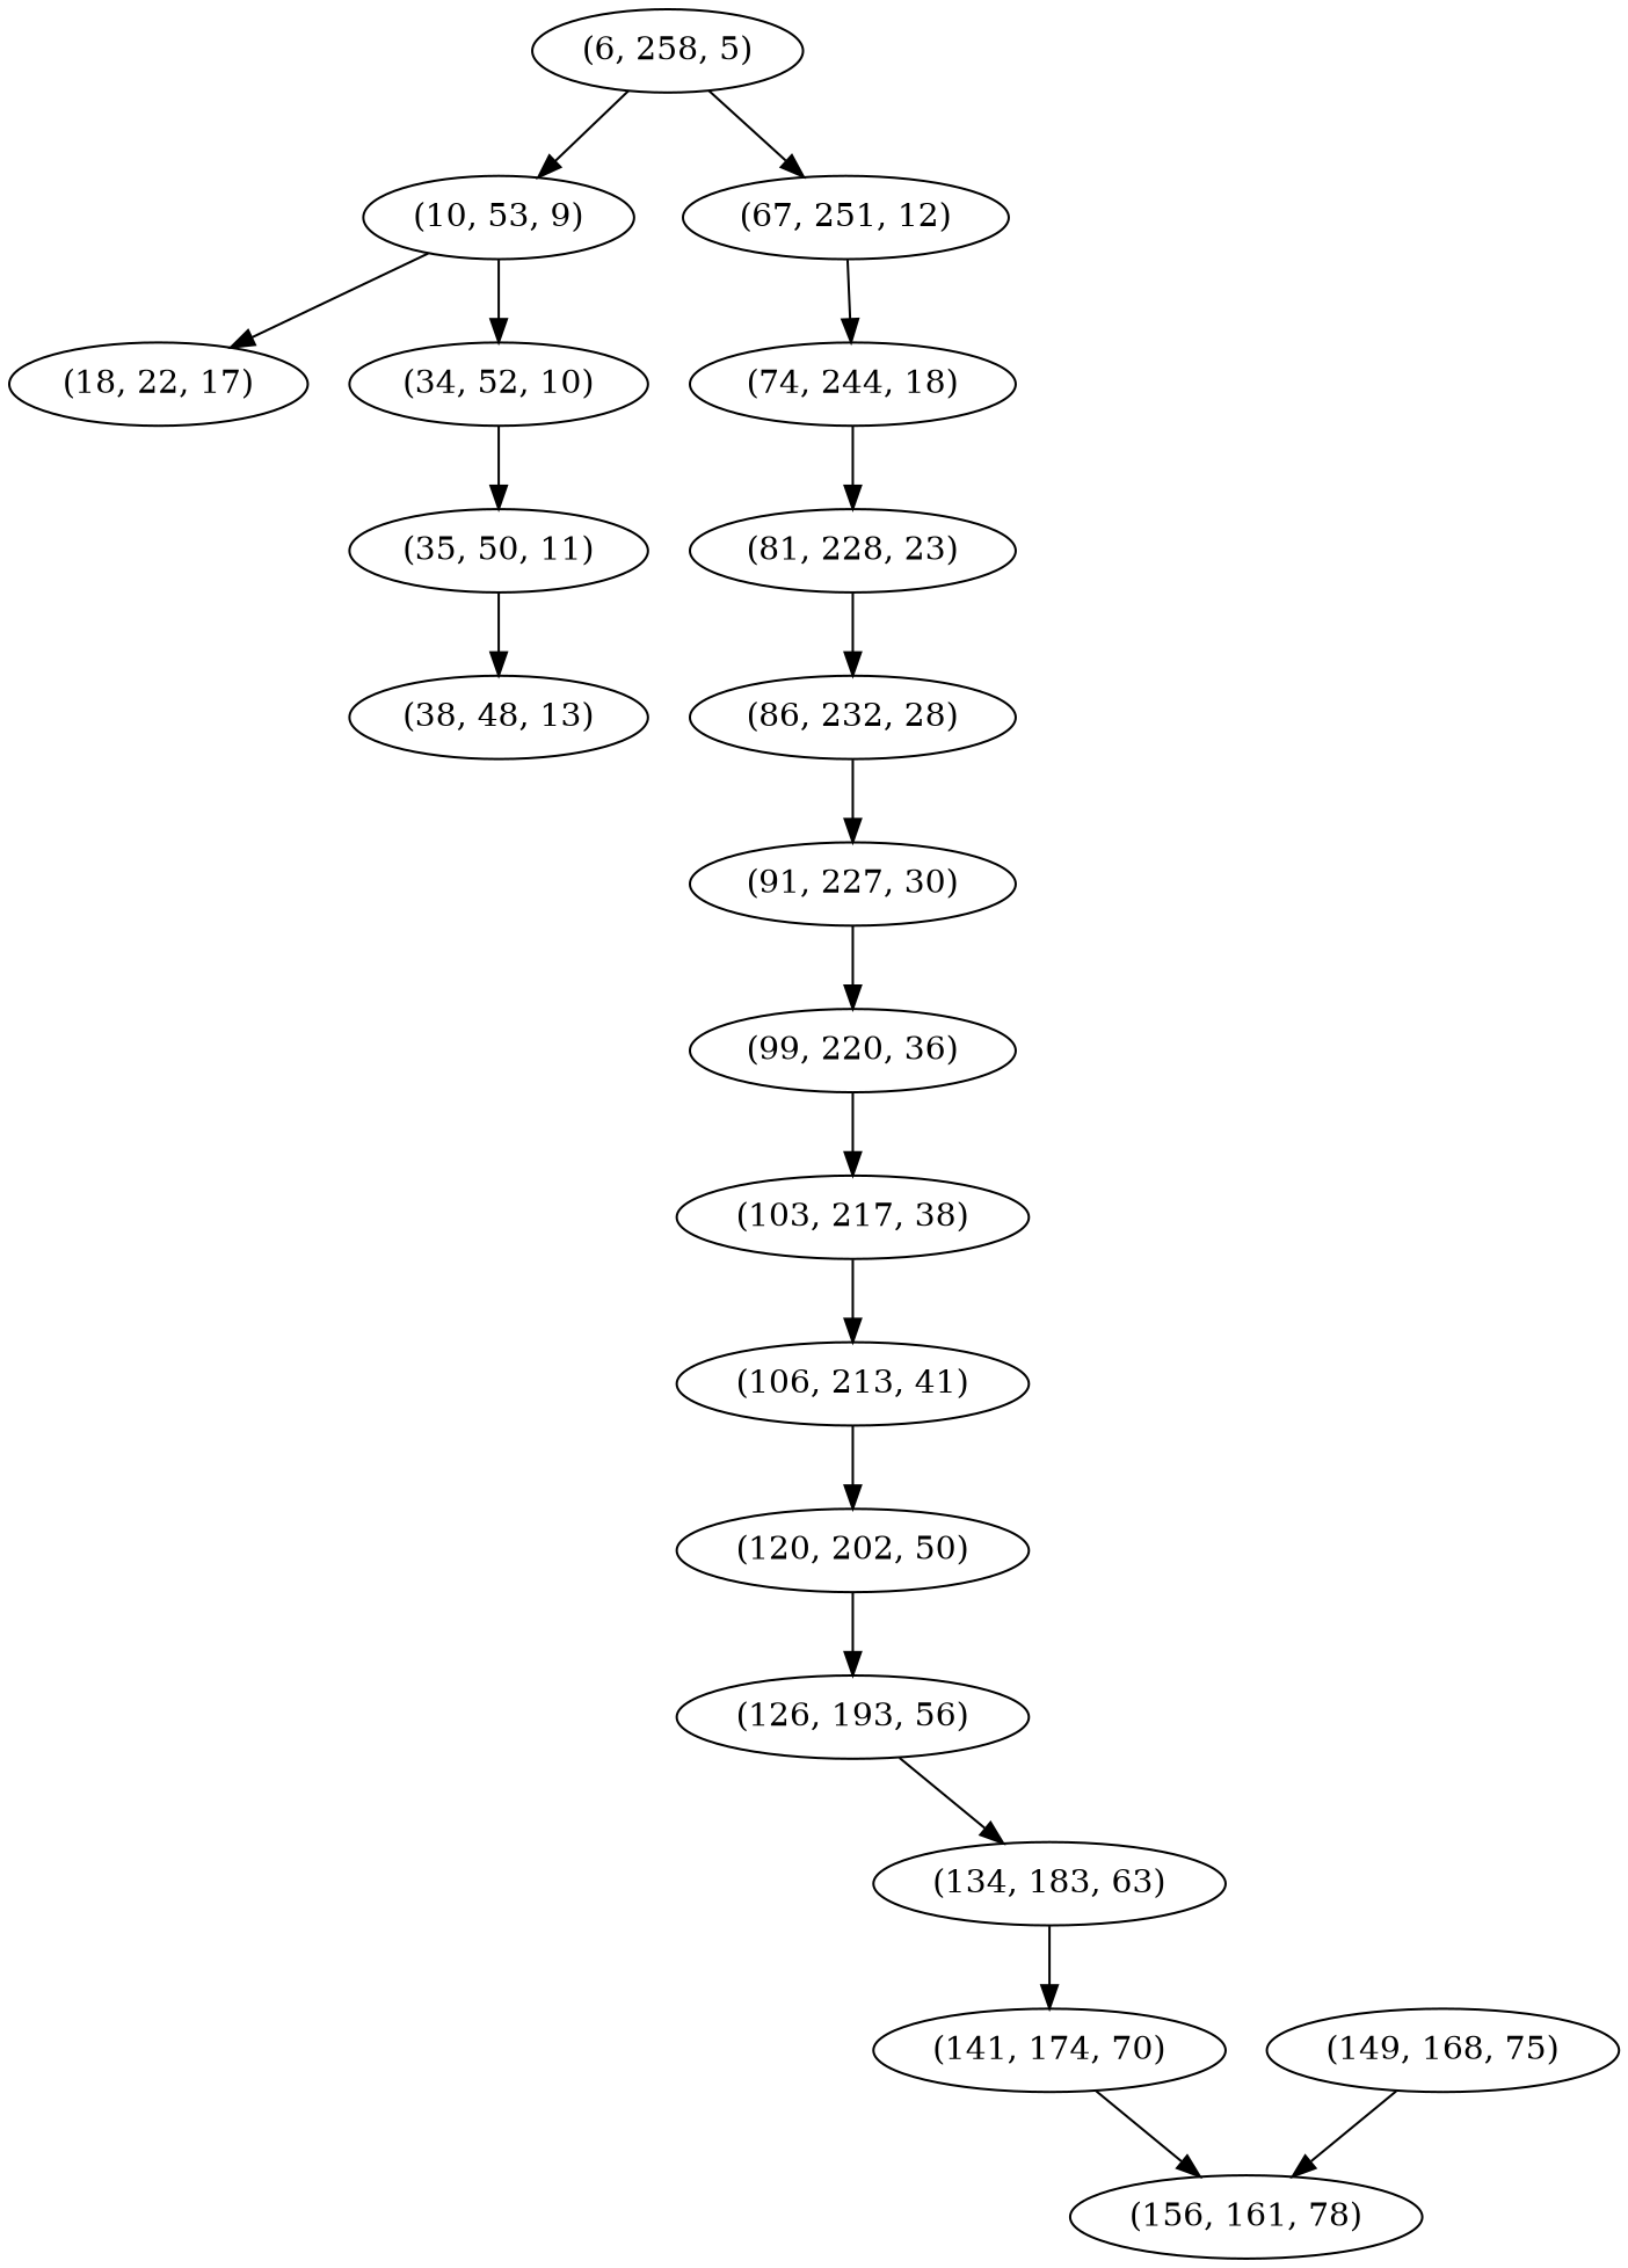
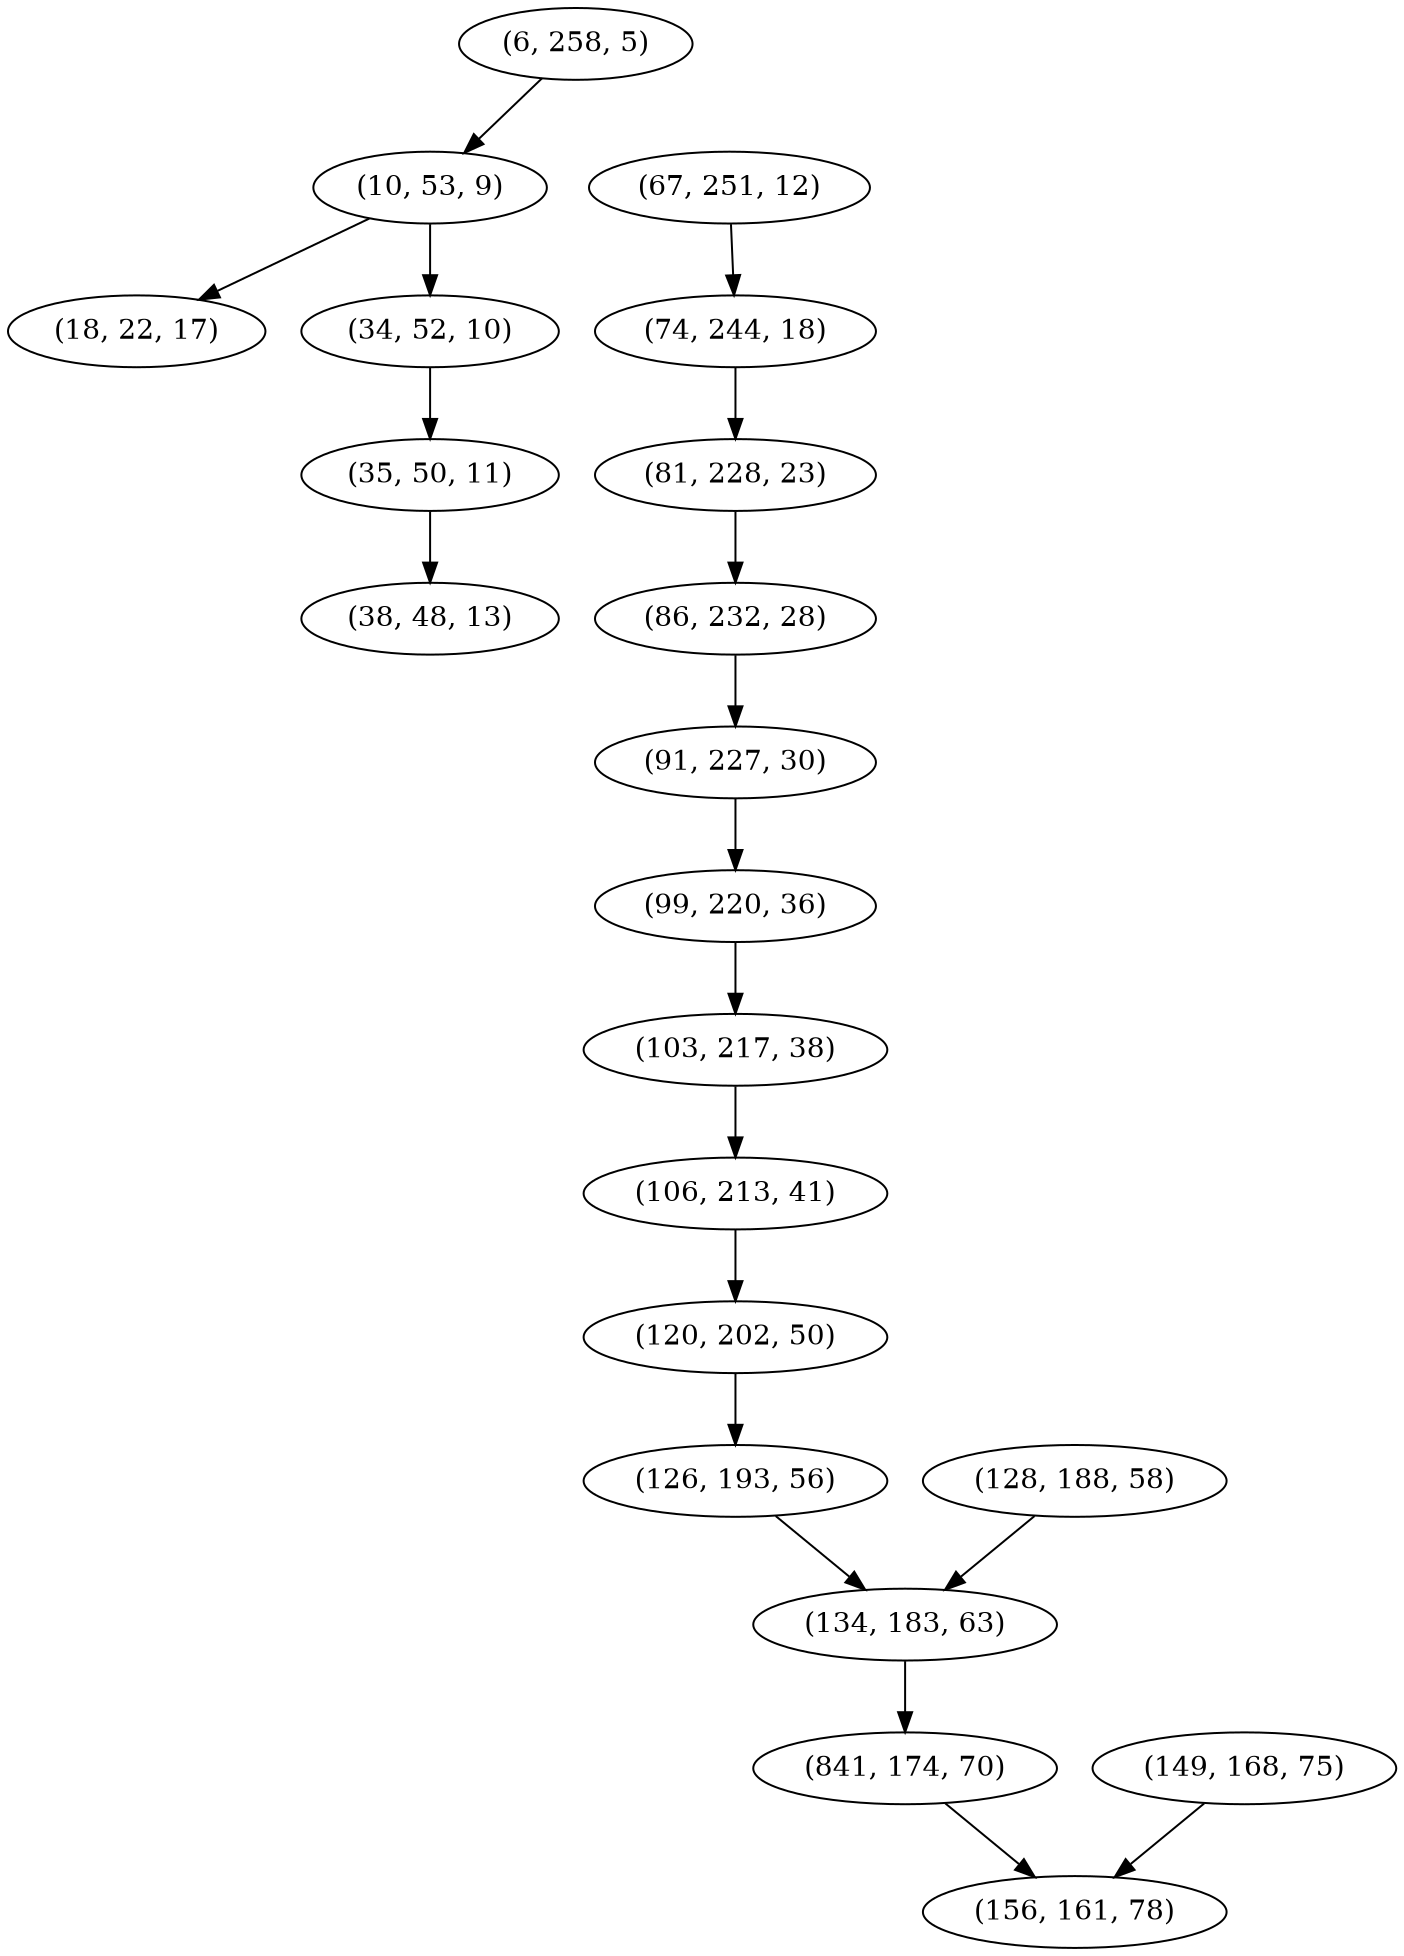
  digraph {
    "(6, 258, 5)"
    "(10, 53, 9)"
    "(67, 251, 12)"
    "(18, 22, 17)"
    "(34, 52, 10)"
    "(74, 244, 18)"
    "(35, 50, 11)"
    "(38, 48, 13)"
    n9 [label="(81, 228, 23)"]
    "(86, 232, 28)"
    "(91, 227, 30)"
    "(99, 220, 36)"
    "(103, 217, 38)"
    "(106, 213, 41)"
    "(120, 202, 50)"
    "(126, 193, 56)"
    "(134, 183, 63)"
-   "(141, 174, 70)"
+   "(128, 188, 58)"
+   "(141, 174, 70)" [label="(841, 174, 70)"]
    "(156, 161, 78)"
    "(149, 168, 75)"
    "(6, 258, 5)" -> "(10, 53, 9)"
-   "(6, 258, 5)" -> "(67, 251, 12)"
    "(10, 53, 9)" -> "(18, 22, 17)"
    "(10, 53, 9)" -> "(34, 52, 10)"
    "(67, 251, 12)" -> "(74, 244, 18)"
    "(34, 52, 10)" -> "(35, 50, 11)"
    "(74, 244, 18)" -> n9
    "(35, 50, 11)" -> "(38, 48, 13)"
    n9 -> "(86, 232, 28)"
    "(86, 232, 28)" -> "(91, 227, 30)"
    "(91, 227, 30)" -> "(99, 220, 36)"
    "(99, 220, 36)" -> "(103, 217, 38)"
    "(103, 217, 38)" -> "(106, 213, 41)"
    "(106, 213, 41)" -> "(120, 202, 50)"
    "(120, 202, 50)" -> "(126, 193, 56)"
    "(126, 193, 56)" -> "(134, 183, 63)"
    "(134, 183, 63)" -> "(141, 174, 70)"
+   "(128, 188, 58)" -> "(134, 183, 63)"
    "(141, 174, 70)" -> "(156, 161, 78)"
    "(149, 168, 75)" -> "(156, 161, 78)"
  }
